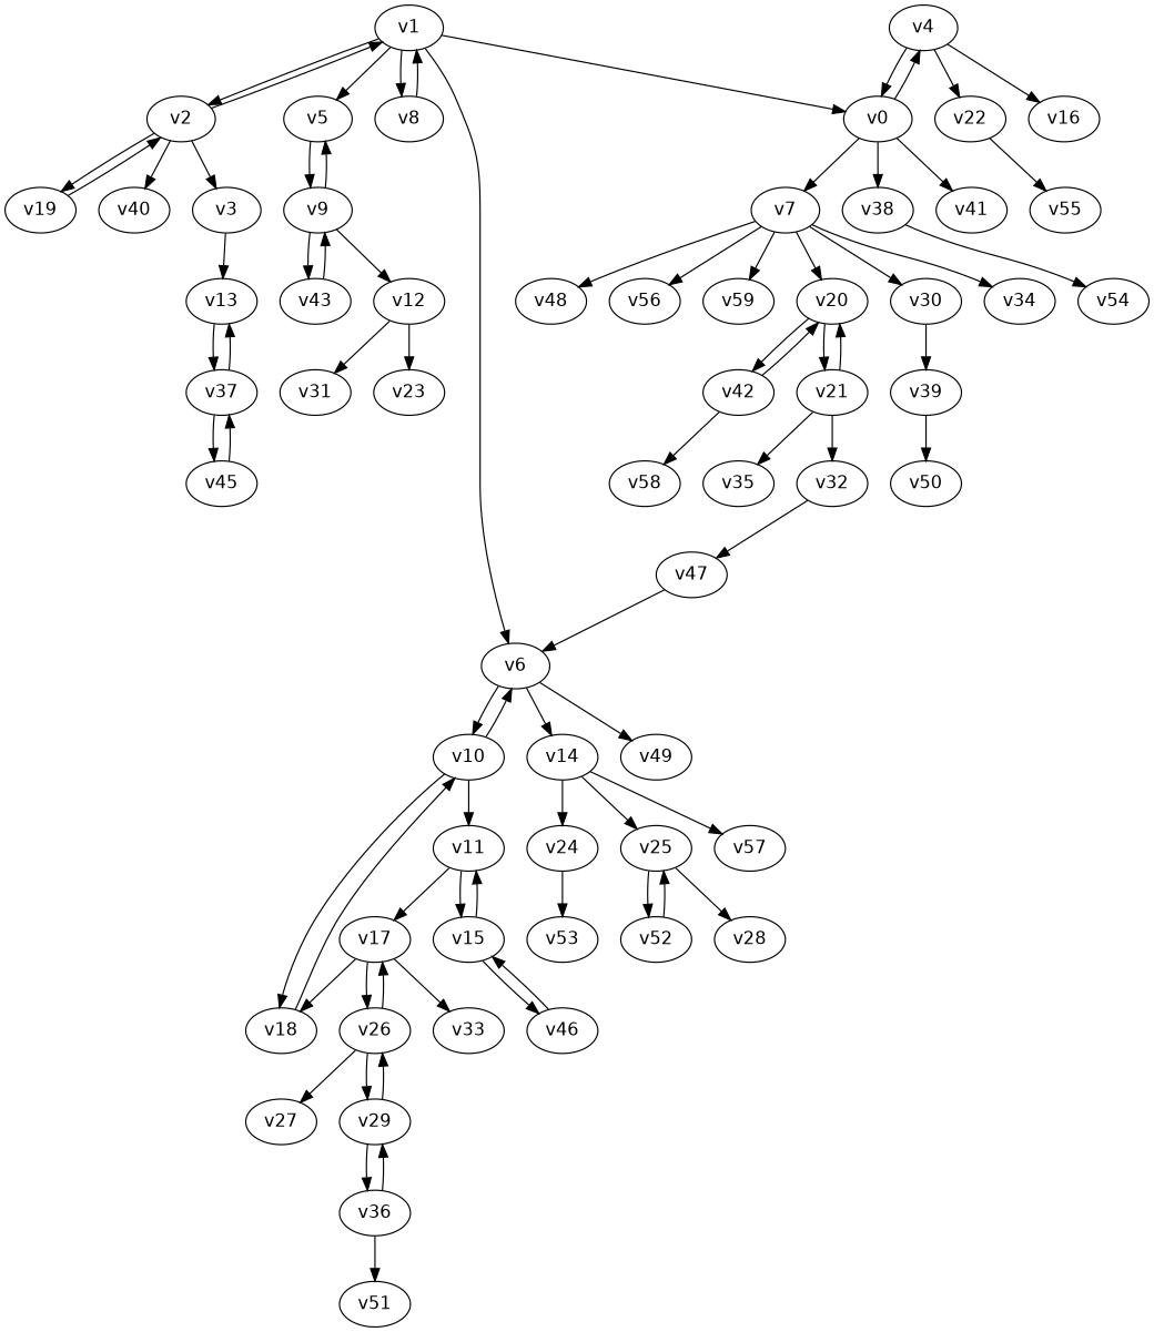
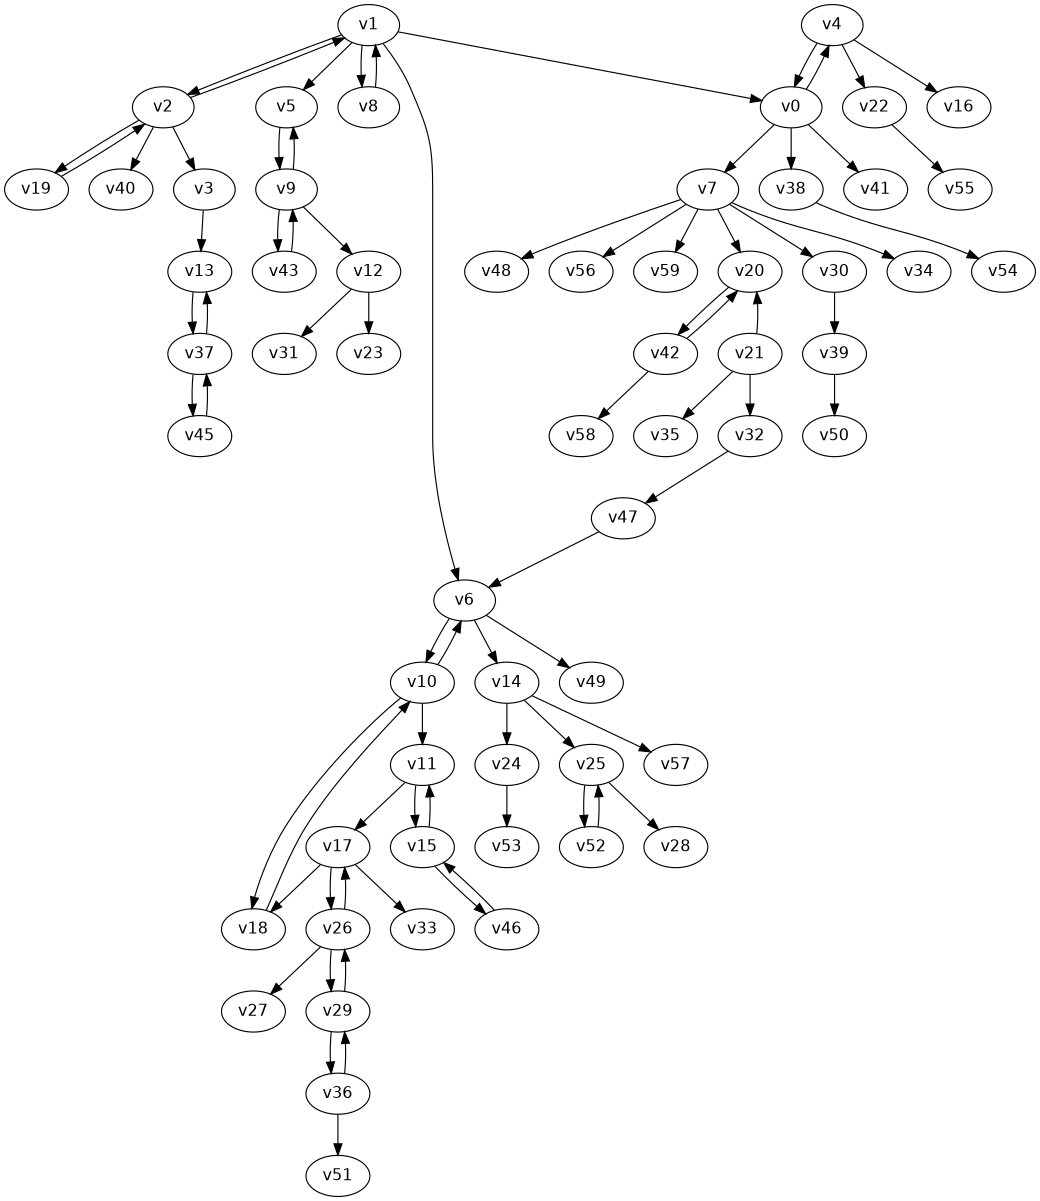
  digraph {
    fontname="DejaVu Sans"
    node [fontname="DejaVu Sans" player=1 weight=10]
    edge [fontname="DejaVu Sans"]
    v4 [player=0 weight=6]
    v0 [player=0]
    v7 [weight=0]
    v38 [player=0 weight=13]
    v41 [weight=9]
    v1
    v2 [player=0 weight=17]
    v5 [weight=5]
    v6 [player=0 weight=9]
    v8 [player=0 weight=3]
    v16 [player=0 weight=4]
    v22 [player=0 weight=6]
    v20 [player=0 weight=4]
    v30 [player=0]
    v34 [player=0 weight=-3]
    v48 [player=0 weight=13]
    v56 [player=0 weight=2]
    v59 [weight=15]
    v54 [player=0 weight=12]
    v3 [weight=-1]
    v19 [weight=13]
    v40 [player=0 weight=2]
    v9
    v10 [player=0 weight=11]
    v14 [player=0 weight=3]
    v49 [weight=7]
    v13 [weight=8]
    v37 [weight=5]
    v55 [weight=4]
    v12 [player=0 weight=15]
    v43 [weight=14]
    v11 [weight=11]
    v18 [player=0 weight=8]
    v24 [player=0 weight=5]
    v25
    v57 [weight=-1]
    v21 [weight=8]
    v42 [player=0 weight=15]
    v39 [weight=12]
    v23 [weight=4]
    v31 [weight=14]
    v15
    v17 [weight=7]
    v46 [player=0 weight=11]
    v26 [player=0 weight=12]
    v33 [weight=11]
    v45 [weight=9]
    v53 [weight=12]
    v28 [player=0 weight=7]
    v52 [player=0 weight=9]
    v27
    v29 [weight=0]
    v32 [player=0 weight=2]
    v35 [weight=18]
    v58 [player=0 weight=-2]
    v47 [weight=12]
    v36 [player=0 weight=1]
    v51 [weight=4]
    v50 [player=0 weight=8]
    v4 -> v0
    v4 -> v16
    v4 -> v22
    v0 -> v4
    v0 -> v7
    v0 -> v38
    v0 -> v41
    v7 -> v20
    v7 -> v30
    v7 -> v34
    v7 -> v48
    v7 -> v56
    v7 -> v59
    v38 -> v54
    v1 -> v0
    v1 -> v2
    v1 -> v5
    v1 -> v6
    v1 -> v8
    v2 -> v1
    v2 -> v3
    v2 -> v19
    v2 -> v40
    v5 -> v9
    v6 -> v10
    v6 -> v14
    v6 -> v49
    v8 -> v1
    v22 -> v55
-   v20 -> v21
    v20 -> v42
    v30 -> v39
    v3 -> v13
    v19 -> v2
    v9 -> v5
    v9 -> v12
    v9 -> v43
    v10 -> v6
    v10 -> v11
    v10 -> v18
    v14 -> v24
    v14 -> v25
    v14 -> v57
    v13 -> v37
    v37 -> v13
    v37 -> v45
    v12 -> v23
    v12 -> v31
    v43 -> v9
    v11 -> v15
    v11 -> v17
    v18 -> v10
    v24 -> v53
    v25 -> v28
    v25 -> v52
    v21 -> v20
    v21 -> v32
    v21 -> v35
    v42 -> v20
    v42 -> v58
    v39 -> v50
    v15 -> v11
    v15 -> v46
    v17 -> v18
    v17 -> v26
    v17 -> v33
    v46 -> v15
    v26 -> v17
    v26 -> v27
    v26 -> v29
    v45 -> v37
    v52 -> v25
    v29 -> v26
    v29 -> v36
    v32 -> v47
    v47 -> v6
    v36 -> v29
    v36 -> v51
  }
